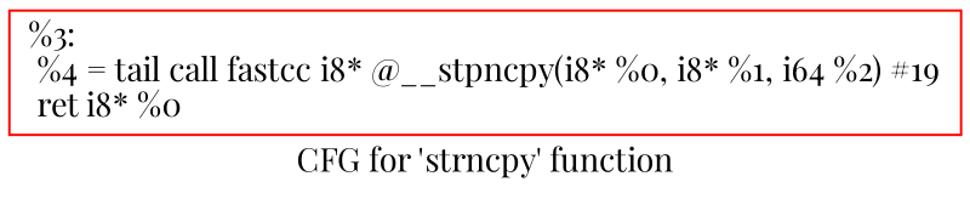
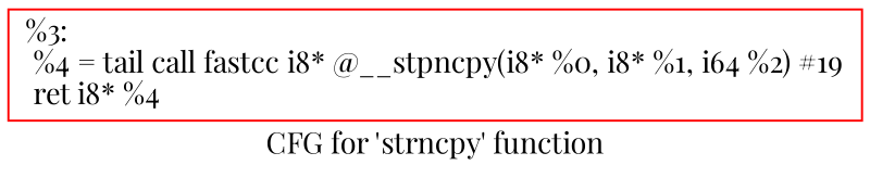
  digraph {
    label="CFG for 'strncpy' function"
    fontname="Playfair Display"
-   n1 [label="{%3:\l  %4 = tail call fastcc i8* @__stpncpy(i8* %0, i8* %1, i64 %2) #19\l  ret i8* %0\l}" shape=record color=red fontname="Playfair Display"]
+   n1 [label="{%3:\l  %4 = tail call fastcc i8* @__stpncpy(i8* %0, i8* %1, i64 %2) #19\l  ret i8* %4\l}" shape=record color=red fontname="Playfair Display"]
  }
